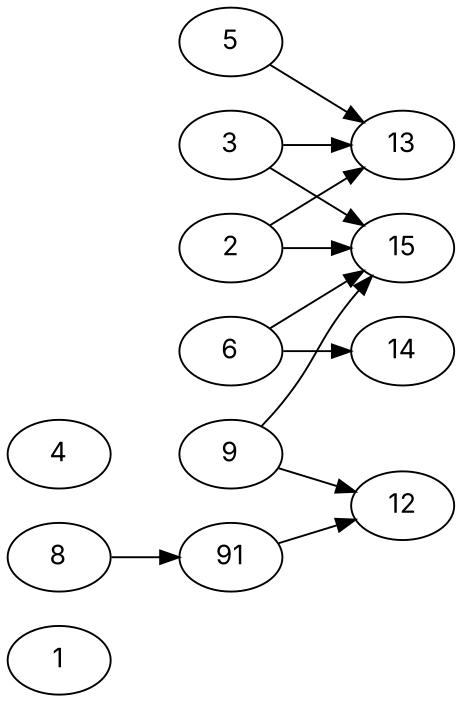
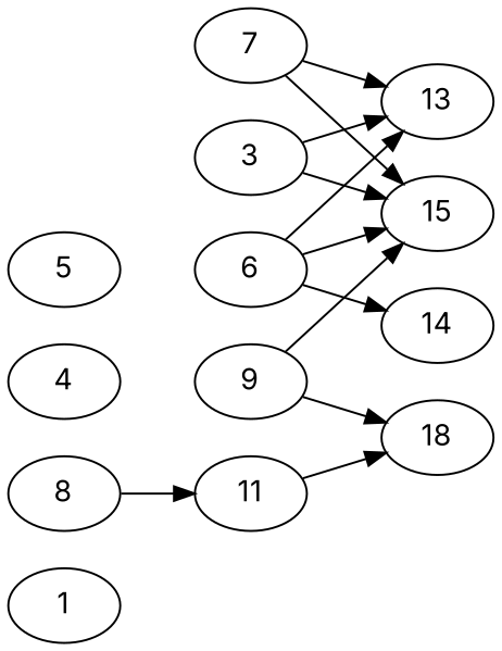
  digraph {
    fontname=Inter
    rankdir=LR
    node [alpha=0.01 fontname=Inter]
    edge [fontname=Inter]
    1 [expect_size=7715840]
    13 [alpha=0.06 expect_size=20039680]
    15 [alpha=0.07 expect_size=30970880]
    3 [alpha=0.16 expect_size=37699584]
    4 [alpha=0.09 expect_size=22794240]
    5 [alpha=0.02 expect_size=12542976]
    6 [alpha=0.04 expect_size=50603008]
    14 [alpha=0.14 expect_size=9693184]
-   7 [alpha=0.15 expect_size=34933760 label=2]
+   7 [alpha=0.15 expect_size=34933760]
    8 [alpha=0.03 expect_size=42112000]
-   11 [alpha=0.09 expect_size=20120576 label=91]
-   12 [expect_size=22773760]
+   11 [alpha=0.09 expect_size=20120576]
+   12 [expect_size=22773760 label=18]
    9 [alpha=0.10 expect_size=15130624]
    3 -> 13
    3 -> 15
-   5 -> 13
+   6 -> 13
    6 -> 15
    6 -> 14
    7 -> 13
    7 -> 15
    8 -> 11
    11 -> 12
    9 -> 15
    9 -> 12
  }
